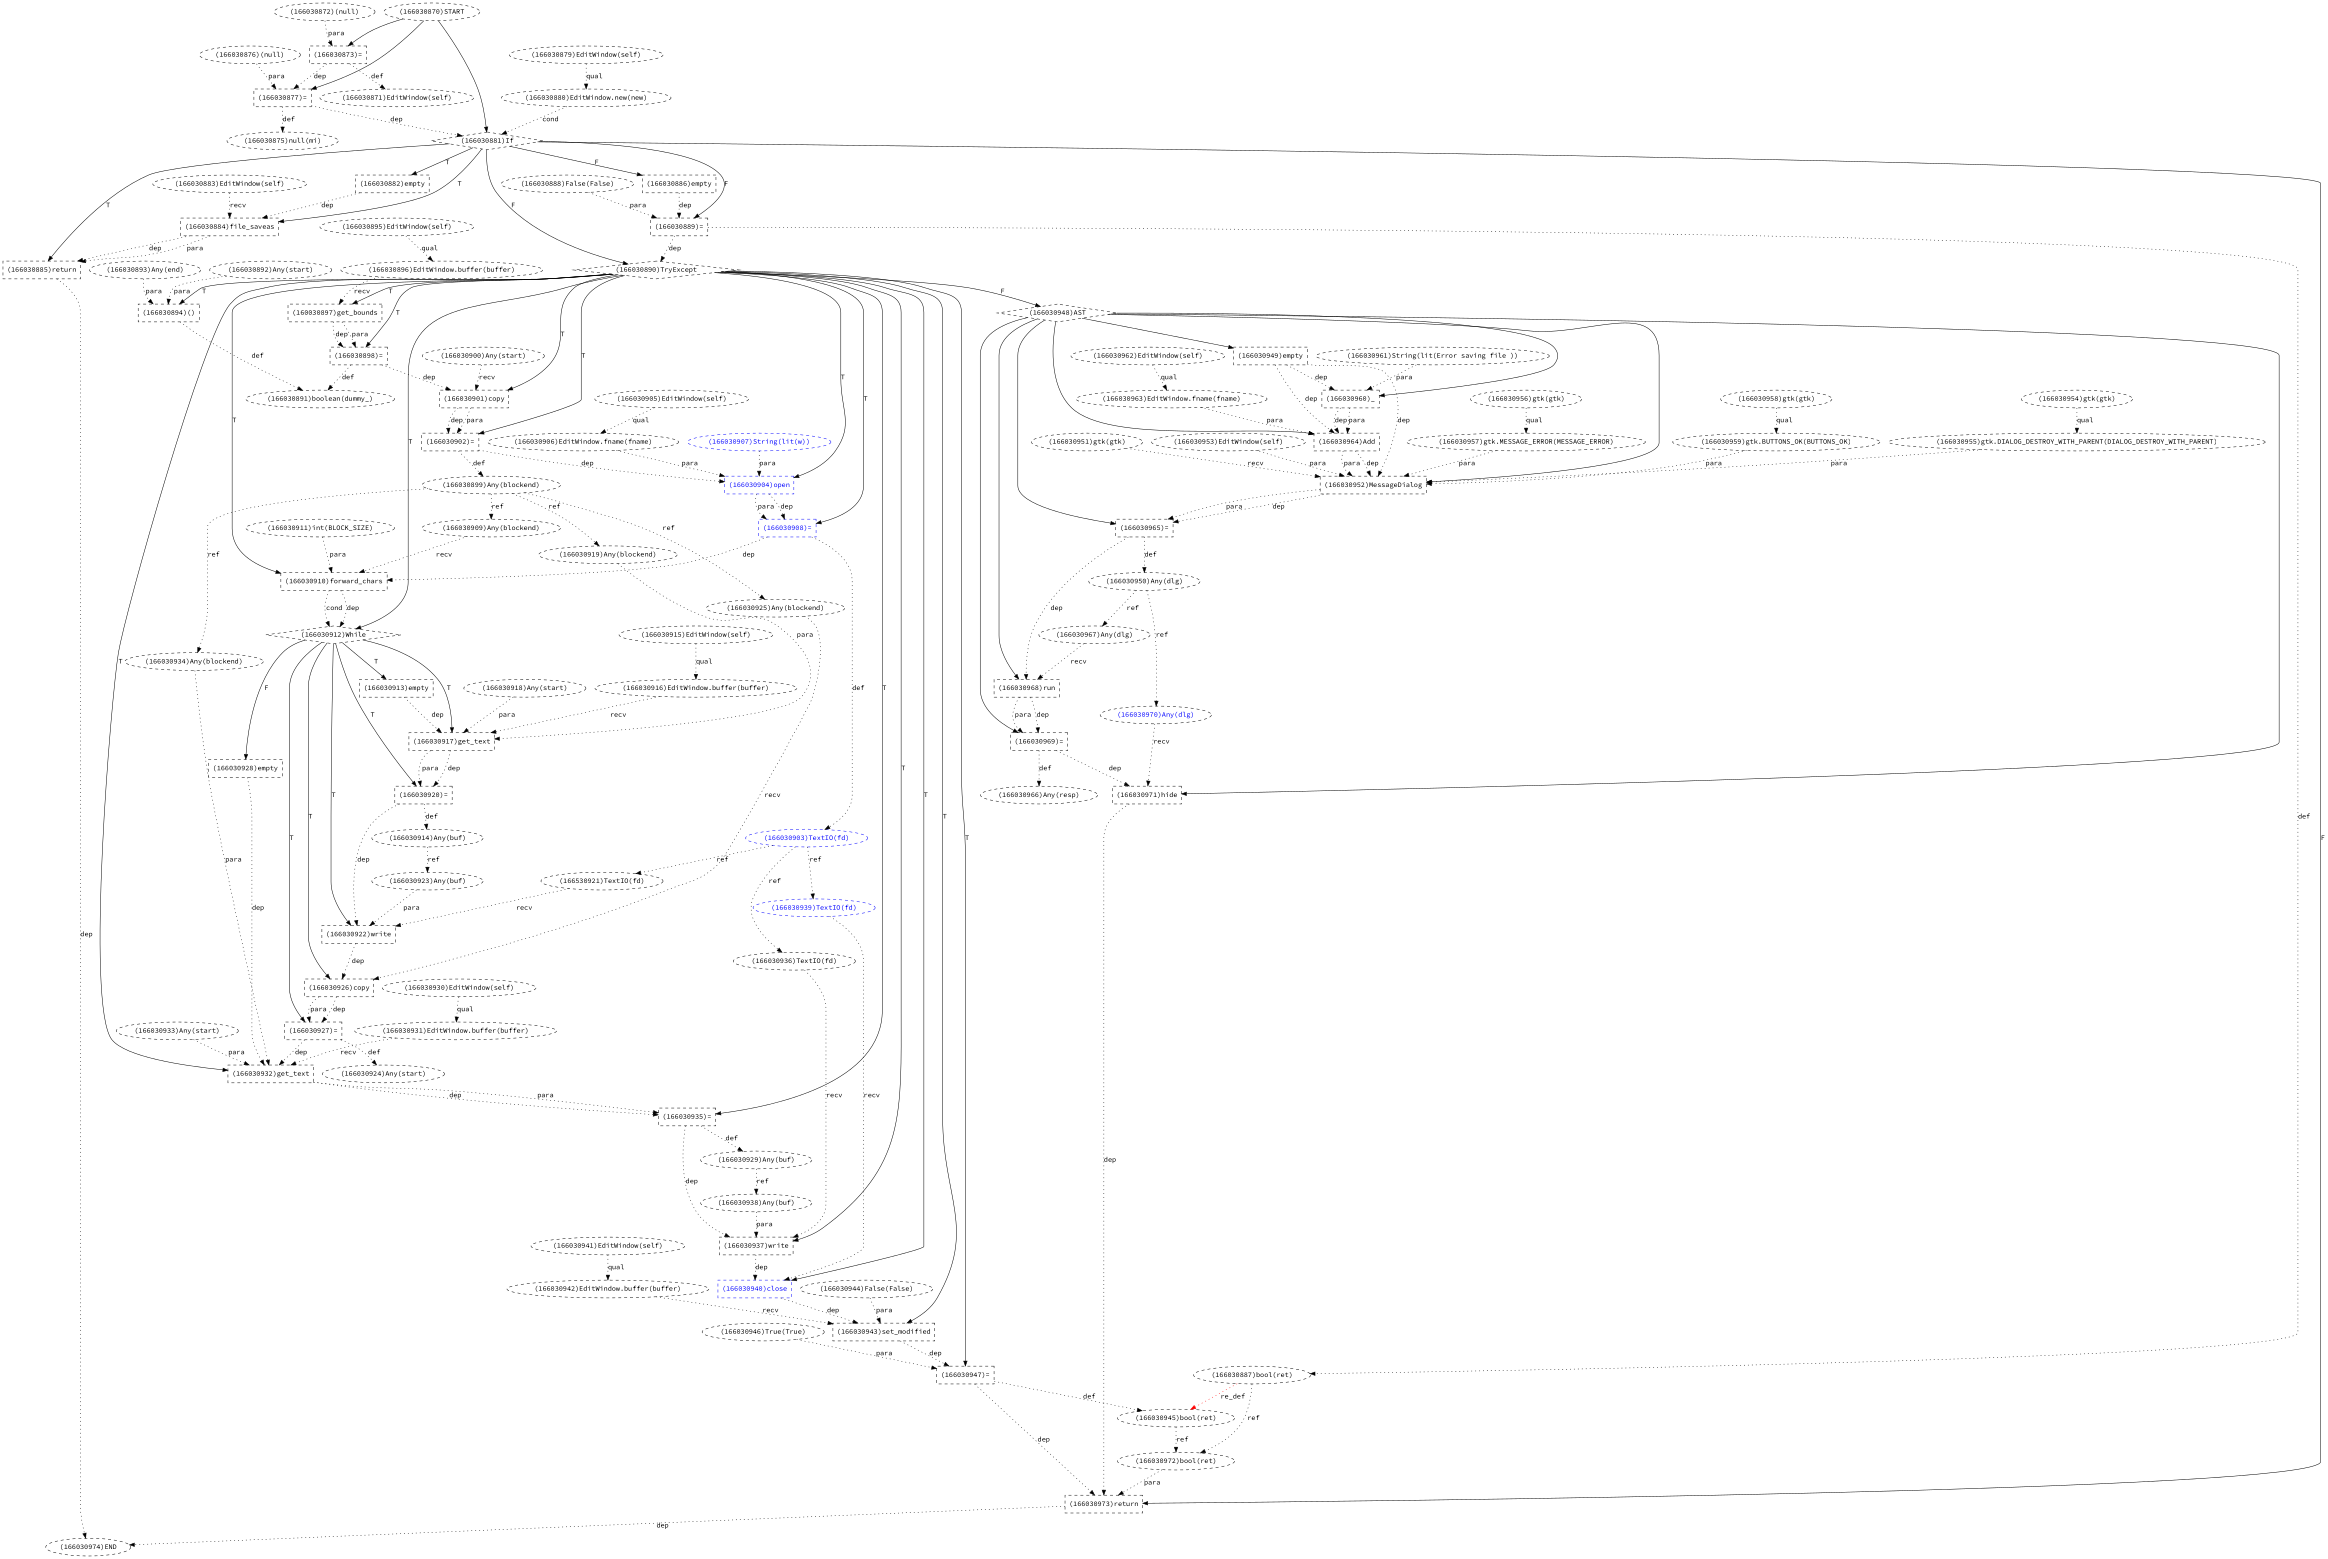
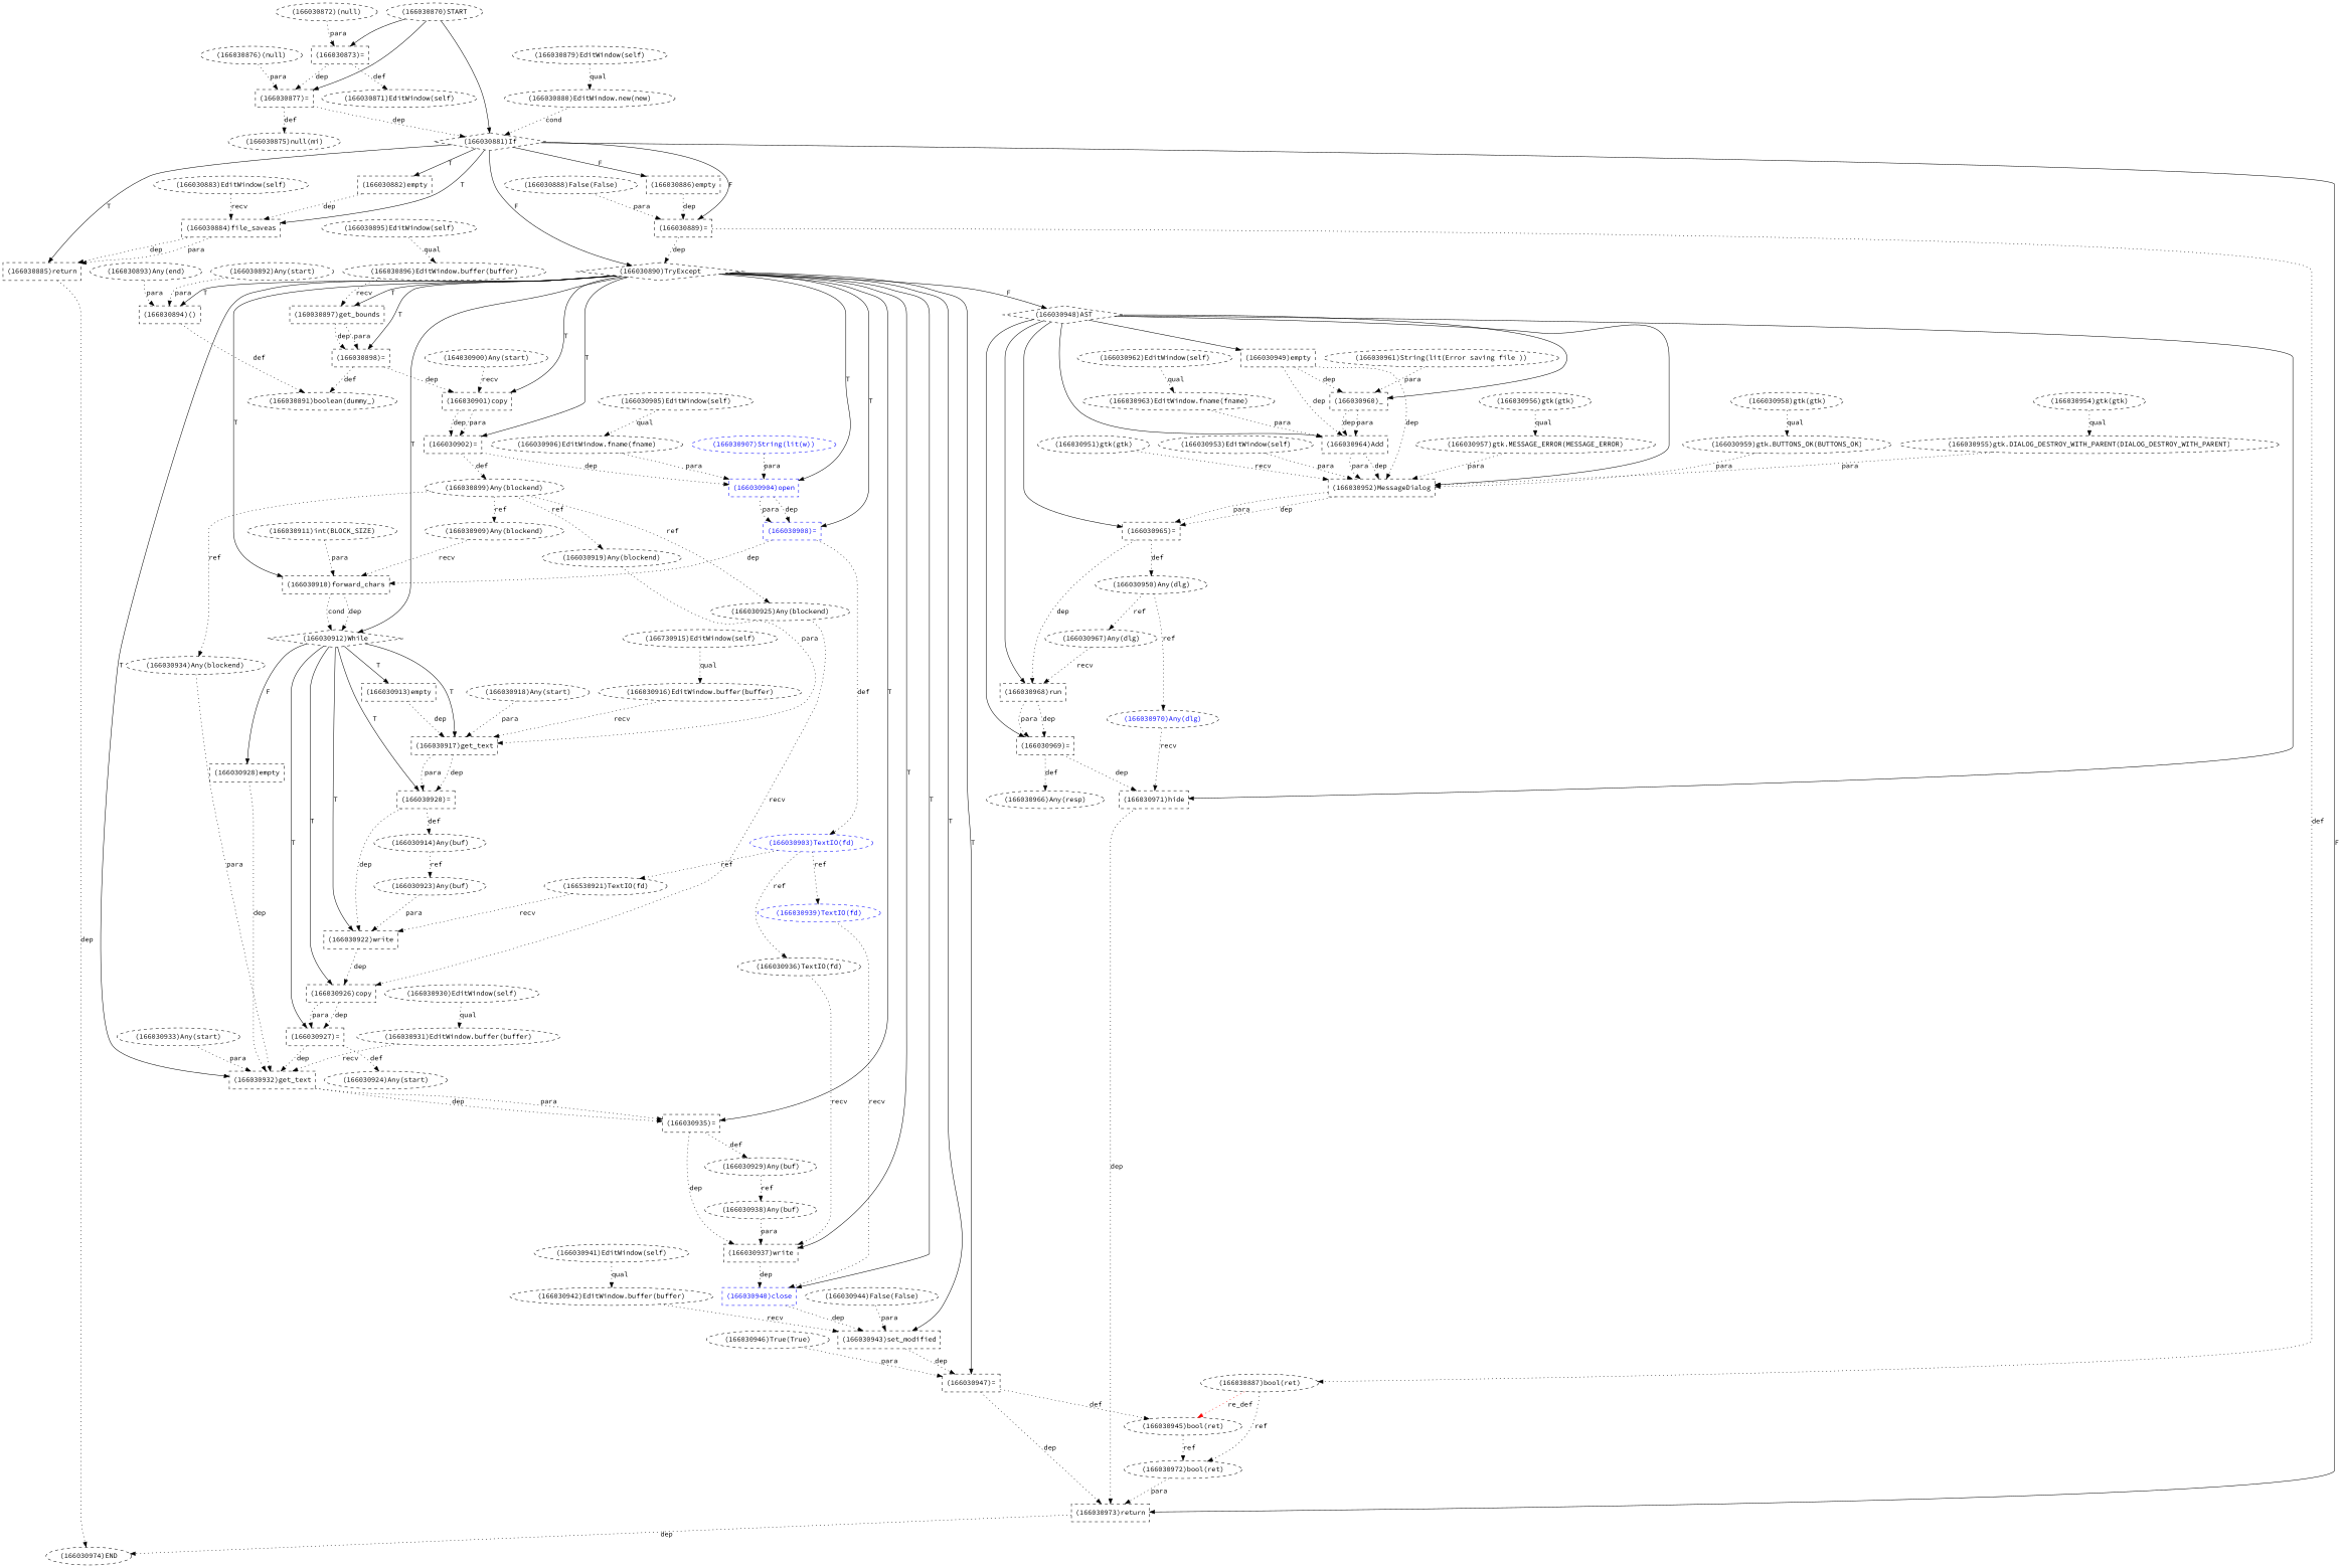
  digraph {
    fontname="Source Code Pro"
    node [fontname="Source Code Pro" shape=ellipse style=dashed]
    edge [fontname="Source Code Pro" style=dotted]
    n1 [label="(166030920)=" shape=box]
    n2 [label="(166030914)Any(buf)"]
    n3 [label="(166030922)write" shape=box]
    n4 [label="(166030923)Any(buf)"]
    n5 [label="(166030926)copy" shape=box]
    n6 [label="(166030967)Any(dlg)"]
    n7 [label="(166030968)run" shape=box]
    n8 [label="(166030969)=" shape=box]
    n9 [label="(166030930)EditWindow(self)"]
    n10 [label="(166030931)EditWindow.buffer(buffer)"]
    n11 [label="(166030932)get_text" shape=box]
    n12 [label="(166030896)EditWindow.buffer(buffer)"]
    n13 [label="(160030897)get_bounds" shape=box]
    n14 [label="(166030898)=" shape=box]
    n15 [label="(166030955)gtk.DIALOG_DESTROY_WITH_PARENT(DIALOG_DESTROY_WITH_PARENT)"]
    n16 [label="(166030952)MessageDialog" shape=box]
    n17 [label="(166030965)=" shape=box]
-   n18 [label="(166030915)EditWindow(self)"]
+   n18 [label="(166730915)EditWindow(self)"]
    n19 [label="(166030916)EditWindow.buffer(buffer)"]
    n20 [label="(166030917)get_text" shape=box]
    n21 [label="(166030966)Any(resp)"]
    n22 [label="(166030902)=" shape=box]
    n23 [label="(166030899)Any(blockend)"]
    n24 [color=blue fontcolor=blue label="(166030904)open" shape=box]
    n25 [label="(166030909)Any(blockend)"]
    n26 [label="(166030925)Any(blockend)"]
    n27 [label="(166030919)Any(blockend)"]
    n28 [label="(166030934)Any(blockend)"]
    n29 [color=blue fontcolor=blue label="(166030908)=" shape=box]
    n30 [fontcolor=blue label="(166030970)Any(dlg)"]
    n31 [label="(166030971)hide" shape=box]
    n32 [label="(166030973)return" shape=box]
    n33 [label="(166030910)forward_chars" shape=box]
    n34 [label="(166030885)return" shape=box]
    n35 [label="(166030974)END" shape=""]
    n36 [label="(166030963)EditWindow.fname(fname)"]
    n37 [label="(166030964)Add" shape=box]
    n38 [label="(166030927)=" shape=box]
    n39 [label="(166030924)Any(start)"]
    n40 [label="(166030935)=" shape=box]
    n41 [color=blue fontcolor=blue label="(166030939)TextIO(fd)"]
    n42 [color=blue fontcolor=blue label="(166030940)close" shape=box]
    n43 [label="(166030943)set_modified" shape=box]
    n44 [label="(166030948)AST" shape=diamond]
    n45 [label="(166030960)_" shape=box]
    n46 [label="(166030949)empty" shape=box]
    n47 [label="(166030950)Any(dlg)"]
    n48 [label="(166030871)EditWindow(self)"]
    n49 [label="(166030893)Any(end)"]
    n50 [label="(166030894)()" shape=box]
    n51 [label="(166030891)boolean(dummy_)"]
    n52 [label="(166030944)False(False)"]
    n53 [label="(166030947)=" shape=box]
    n54 [label="(166030911)int(BLOCK_SIZE)"]
    n55 [label="(166030912)While" shape=diamond]
    n56 [label="(166030936)TextIO(fd)"]
    n57 [label="(166030937)write" shape=box]
    n58 [label="(166530921)TextIO(fd)"]
    n59 [label="(166030961)String(lit(Error saving file ))"]
    n60 [label="(166030913)empty" shape=box]
    n61 [label="(166030928)empty" shape=box]
    n62 [label="(166030883)EditWindow(self)"]
    n63 [label="(166030884)file_saveas" shape=box]
    n64 [label="(166030945)bool(ret)"]
    n65 [label="(166030875)null(mi)"]
    n66 [label="(166030951)gtk(gtk)"]
    n67 [color=blue fontcolor=blue label="(166030907)String(lit(w))"]
    n68 [label="(166030956)gtk(gtk)"]
    n69 [label="(166030957)gtk.MESSAGE_ERROR(MESSAGE_ERROR)"]
    n70 [label="(166030929)Any(buf)"]
    n71 [label="(166030906)EditWindow.fname(fname)"]
    n72 [label="(166030972)bool(ret)"]
    n73 [label="(166030888)False(False)"]
    n74 [label="(166030889)=" shape=box]
    n75 [label="(166030890)TryExcept" shape=diamond]
    n76 [label="(166030887)bool(ret)"]
    n77 [label="(166030953)EditWindow(self)"]
    n78 [label="(166030941)EditWindow(self)"]
    n79 [label="(166030942)EditWindow.buffer(buffer)"]
    n80 [label="(166030938)Any(buf)"]
    n81 [label="(166030895)EditWindow(self)"]
    n82 [color=blue fontcolor=blue label="(166030903)TextIO(fd)"]
    n83 [label="(166030954)gtk(gtk)"]
    n84 [label="(166030959)gtk.BUTTONS_OK(BUTTONS_OK)"]
    n85 [label="(166030881)If" shape=diamond]
    n86 [label="(166030886)empty" shape=box]
    n87 [label="(166030882)empty" shape=box]
    n88 [label="(166030901)copy" shape=box]
    n89 [label="(166030872)(null)"]
    n90 [label="(166030873)=" shape=box]
    n91 [label="(166030877)=" shape=box]
    n92 [label="(166030905)EditWindow(self)"]
    n93 [label="(166030933)Any(start)"]
-   n94 [label="(166030900)Any(start)"]
+   n94 [label="(164030900)Any(start)"]
    n95 [label="(166030876)(null)"]
    n96 [label="(166030880)EditWindow.new(new)"]
    n97 [label="(166030962)EditWindow(self)"]
    n98 [label="(166030946)True(True)"]
    n99 [label="(166030870)START" shape=""]
    n100 [label="(166030879)EditWindow(self)"]
    n101 [label="(166030918)Any(start)"]
    n102 [label="(166030958)gtk(gtk)"]
    n103 [label="(166030892)Any(start)"]
    n1 -> n2 [label=def]
    n1 -> n3 [label=dep]
    n2 -> n4 [label=ref]
    n3 -> n5 [label=dep]
    n4 -> n3 [label=para]
    n5 -> n38 [label=dep]
    n5 -> n38 [label=para]
    n6 -> n7 [label=recv]
    n7 -> n8 [label=dep]
    n7 -> n8 [label=para]
    n8 -> n21 [label=def]
    n8 -> n31 [label=dep]
    n9 -> n10 [label=qual]
    n10 -> n11 [label=recv]
    n11 -> n40 [label=dep]
    n11 -> n40 [label=para]
    n12 -> n13 [label=recv]
    n13 -> n14 [label=dep]
    n13 -> n14 [label=para]
    n14 -> n51 [label=def]
    n14 -> n88 [label=dep]
    n15 -> n16 [label=para]
    n16 -> n17 [label=dep]
    n16 -> n17 [label=para]
    n17 -> n7 [label=dep]
    n17 -> n47 [label=def]
    n18 -> n19 [label=qual]
    n19 -> n20 [label=recv]
    n20 -> n1 [label=dep]
    n20 -> n1 [label=para]
    n22 -> n23 [label=def]
    n22 -> n24 [label=dep]
    n23 -> n25 [label=ref]
    n23 -> n26 [label=ref]
    n23 -> n27 [label=ref]
    n23 -> n28 [label=ref]
    n24 -> n29 [label=dep]
    n24 -> n29 [label=para]
    n25 -> n33 [label=recv]
    n26 -> n5 [label=recv]
    n27 -> n20 [label=para]
    n28 -> n11 [label=para]
    n29 -> n33 [label=dep]
    n29 -> n82 [label=def]
    n30 -> n31 [label=recv]
    n31 -> n32 [label=dep]
    n32 -> n35 [label=dep]
    n33 -> n55 [label=dep]
    n33 -> n55 [label=cond]
    n34 -> n35 [label=dep]
    n36 -> n37 [label=para]
    n37 -> n16 [label=dep]
    n37 -> n16 [label=para]
    n38 -> n11 [label=dep]
    n38 -> n39 [label=def]
    n40 -> n57 [label=dep]
    n40 -> n70 [label=def]
    n41 -> n42 [label=recv]
    n42 -> n43 [label=dep]
    n43 -> n53 [label=dep]
    n44 -> n7 [style=solid]
    n44 -> n8 [style=solid]
    n44 -> n16 [style=solid]
    n44 -> n17 [style=solid]
    n44 -> n31 [style=solid]
    n44 -> n37 [style=solid]
    n44 -> n45 [style=solid]
    n44 -> n46 [style=solid]
    n45 -> n37 [label=dep]
    n45 -> n37 [label=para]
    n46 -> n16 [label=dep]
    n46 -> n37 [label=dep]
    n46 -> n45 [label=dep]
    n47 -> n6 [label=ref]
    n47 -> n30 [label=ref]
    n49 -> n50 [label=para]
    n50 -> n51 [label=def]
    n52 -> n43 [label=para]
    n53 -> n32 [label=dep]
    n53 -> n64 [label=def]
    n54 -> n33 [label=para]
    n55 -> n1 [label=T style=""]
    n55 -> n3 [label=T style=""]
    n55 -> n5 [label=T style=""]
    n55 -> n20 [label=T style=""]
    n55 -> n38 [label=T style=""]
    n55 -> n60 [label=T style=""]
    n55 -> n61 [label=F style=""]
    n56 -> n57 [label=recv]
    n57 -> n42 [label=dep]
    n58 -> n3 [label=recv]
    n59 -> n45 [label=para]
    n60 -> n20 [label=dep]
    n61 -> n11 [label=dep]
    n62 -> n63 [label=recv]
    n63 -> n34 [label=dep]
    n63 -> n34 [label=para]
    n64 -> n72 [label=ref]
    n66 -> n16 [label=recv]
    n67 -> n24 [label=para]
    n68 -> n69 [label=qual]
    n69 -> n16 [label=para]
    n70 -> n80 [label=ref]
    n71 -> n24 [label=para]
    n72 -> n32 [label=para]
    n73 -> n74 [label=para]
    n74 -> n75 [label=dep]
    n74 -> n76 [label=def]
    n75 -> n11 [label=T style=""]
    n75 -> n13 [label=T style=""]
    n75 -> n14 [label=T style=""]
    n75 -> n22 [label=T style=""]
    n75 -> n24 [label=T style=""]
    n75 -> n29 [label=T style=""]
    n75 -> n33 [label=T style=""]
    n75 -> n40 [label=T style=""]
    n75 -> n42 [label=T style=""]
    n75 -> n43 [label=T style=""]
    n75 -> n44 [label=F style=""]
    n75 -> n50 [label=T style=""]
    n75 -> n53 [label=T style=""]
    n75 -> n55 [label=T style=""]
    n75 -> n57 [label=T style=""]
    n75 -> n88 [label=T style=""]
    n76 -> n64 [color=red label=re_def]
    n76 -> n72 [label=ref]
    n77 -> n16 [label=para]
    n78 -> n79 [label=qual]
    n79 -> n43 [label=recv]
    n80 -> n57 [label=para]
    n81 -> n12 [label=qual]
    n82 -> n41 [label=ref]
    n82 -> n56 [label=ref]
    n82 -> n58 [label=ref]
    n83 -> n15 [label=qual]
    n84 -> n16 [label=para]
    n85 -> n32 [label=F style=""]
    n85 -> n34 [label=T style=""]
    n85 -> n63 [label=T style=""]
    n85 -> n74 [label=F style=""]
    n85 -> n75 [label=F style=""]
    n85 -> n86 [label=F style=""]
    n85 -> n87 [label=T style=""]
    n86 -> n74 [label=dep]
    n87 -> n63 [label=dep]
    n88 -> n22 [label=dep]
    n88 -> n22 [label=para]
    n89 -> n90 [label=para]
    n90 -> n48 [label=def]
    n90 -> n91 [label=dep]
    n91 -> n65 [label=def]
    n91 -> n85 [label=dep]
    n92 -> n71 [label=qual]
    n93 -> n11 [label=para]
    n94 -> n88 [label=recv]
    n95 -> n91 [label=para]
    n96 -> n85 [label=cond]
    n97 -> n36 [label=qual]
    n98 -> n53 [label=para]
    n99 -> n85 [style=solid]
    n99 -> n90 [style=solid]
    n99 -> n91 [style=solid]
    n100 -> n96 [label=qual]
    n101 -> n20 [label=para]
    n102 -> n84 [label=qual]
    n103 -> n50 [label=para]
  }
